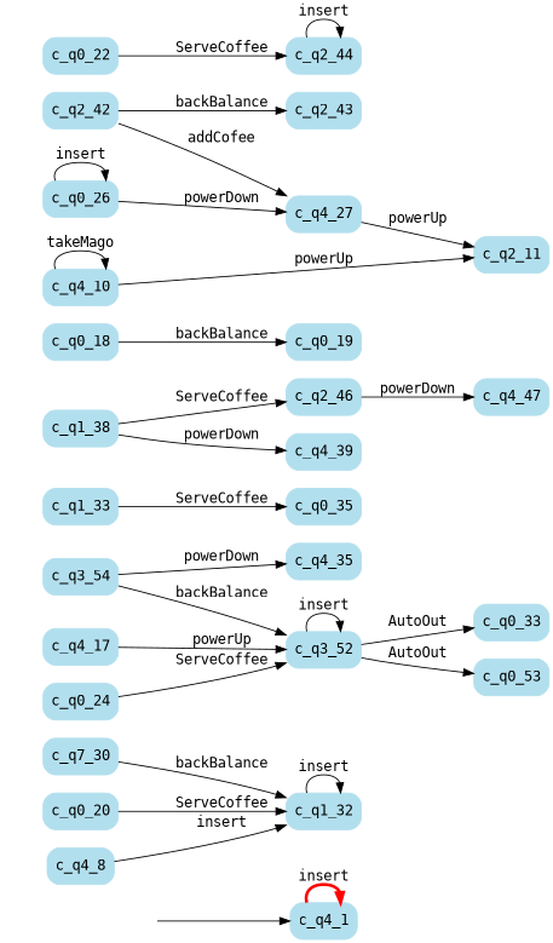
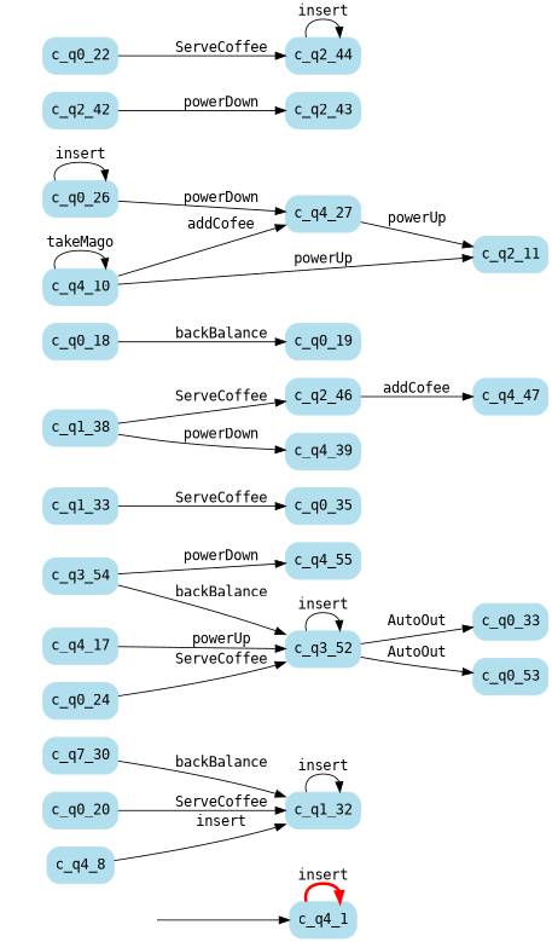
  digraph {
    fontname="DejaVu Sans Mono"
    rankdir=LR
    node [fontname="DejaVu Sans Mono" style="rounded, filled" color=lightblue2 shape=box]
    edge [fontname="DejaVu Sans Mono"]
    start_c_q4_1 [style=invisible color="" shape=""]
    n2 [label=c_q4_1]
    n3 [label=c_q1_32]
    n4 [label=c_q0_33]
    n5 [label=c_q0_35]
    n6 [label=c_q3_54]
-   n7 [label=c_q4_35]
+   n7 [label=c_q4_55]
    n8 [label=c_q3_52]
    n9 [label=c_q0_53]
    n10 [label=c_q4_17]
    n11 [label=c_q0_24]
    n12 [label=c_q7_30]
    n13 [label=c_q2_46]
    n14 [label=c_q4_47]
    n15 [label=c_q0_18]
    n16 [label=c_q0_19]
    n17 [label=c_q0_20]
    n18 [label=c_q1_38]
    n19 [label=c_q4_39]
    n20 [label=c_q4_10]
    n21 [label=c_q2_11]
    n22 [label=c_q4_27]
    n23 [label=c_q1_33]
    n24 [label=c_q0_22]
    n25 [label=c_q2_44]
    n26 [label=c_q2_43]
    n27 [label=c_q2_42]
    n28 [label=c_q0_26]
    n29 [label=c_q4_8]
    start_c_q4_1 -> n2
    n2 -> n2 [color=red label=insert penwidth=3]
    n3 -> n3 [label=insert]
    n6 -> n7 [label=powerDown]
    n6 -> n8 [label=backBalance]
    n8 -> n4 [label=AutoOut]
    n8 -> n8 [label=insert]
    n8 -> n9 [label=AutoOut]
    n10 -> n8 [label=powerUp]
    n11 -> n8 [label=ServeCoffee]
    n12 -> n3 [label=backBalance]
-   n13 -> n14 [label=powerDown]
+   n13 -> n14 [label=addCofee]
    n15 -> n16 [label=backBalance]
    n17 -> n3 [label=ServeCoffee]
    n18 -> n13 [label=ServeCoffee]
    n18 -> n19 [label=powerDown]
    n20 -> n20 [label=takeMago]
    n20 -> n21 [label=powerUp]
-   n27 -> n22 [label=addCofee]
+   n20 -> n22 [label=addCofee]
    n22 -> n21 [label=powerUp]
    n23 -> n5 [label=ServeCoffee]
    n24 -> n25 [label=ServeCoffee]
    n25 -> n25 [label=insert]
-   n27 -> n26 [label=backBalance]
+   n27 -> n26 [label=powerDown]
    n28 -> n22 [label=powerDown]
    n28 -> n28 [label=insert]
    n29 -> n3 [label=insert]
  }
